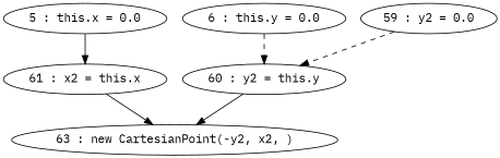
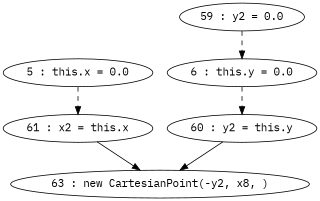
  digraph {
    fontname="IBM Plex Mono"
    node [fontname="IBM Plex Mono"]
    edge [fontname="IBM Plex Mono"]
    "5 : this.x = 0.0"
    "61 : x2 = this.x"
-   "63 : new CartesianPoint(-y2, x2, )"
+   "63 : new CartesianPoint(-y2, x2, )" [label="63 : new CartesianPoint(-y2, x8, )"]
    "6 : this.y = 0.0"
    "60 : y2 = this.y"
    "59 : y2 = 0.0"
-   "5 : this.x = 0.0" -> "61 : x2 = this.x"
+   "5 : this.x = 0.0" -> "61 : x2 = this.x" [style=dashed]
    "61 : x2 = this.x" -> "63 : new CartesianPoint(-y2, x2, )"
    "6 : this.y = 0.0" -> "60 : y2 = this.y" [style=dashed]
    "60 : y2 = this.y" -> "63 : new CartesianPoint(-y2, x2, )"
-   "59 : y2 = 0.0" -> "60 : y2 = this.y" [style=dashed]
+   "59 : y2 = 0.0" -> "6 : this.y = 0.0" [style=dashed]
  }
